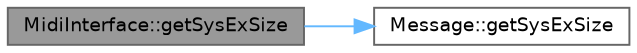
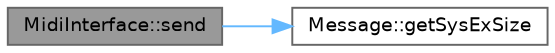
  digraph {
    rankdir=LR
    node [fontname=Helvetica fontsize=10 shape=box style=filled]
-   n1 [color=gray40 fillcolor=grey60 fontcolor=black height=0.2 label="MidiInterface::getSysExSize" width=0.4]
+   n1 [color=gray40 fillcolor=grey60 fontcolor=black height=0.2 label="MidiInterface::send" width=0.4]
    n2 [color=grey40 fillcolor=white height=0.2 label="Message::getSysExSize" width=0.4]
    n1 -> n2 [color=steelblue1 fontname=Helvetica fontsize=10 labelfontname=Helvetica labelfontsize=10 style=solid]
  }
